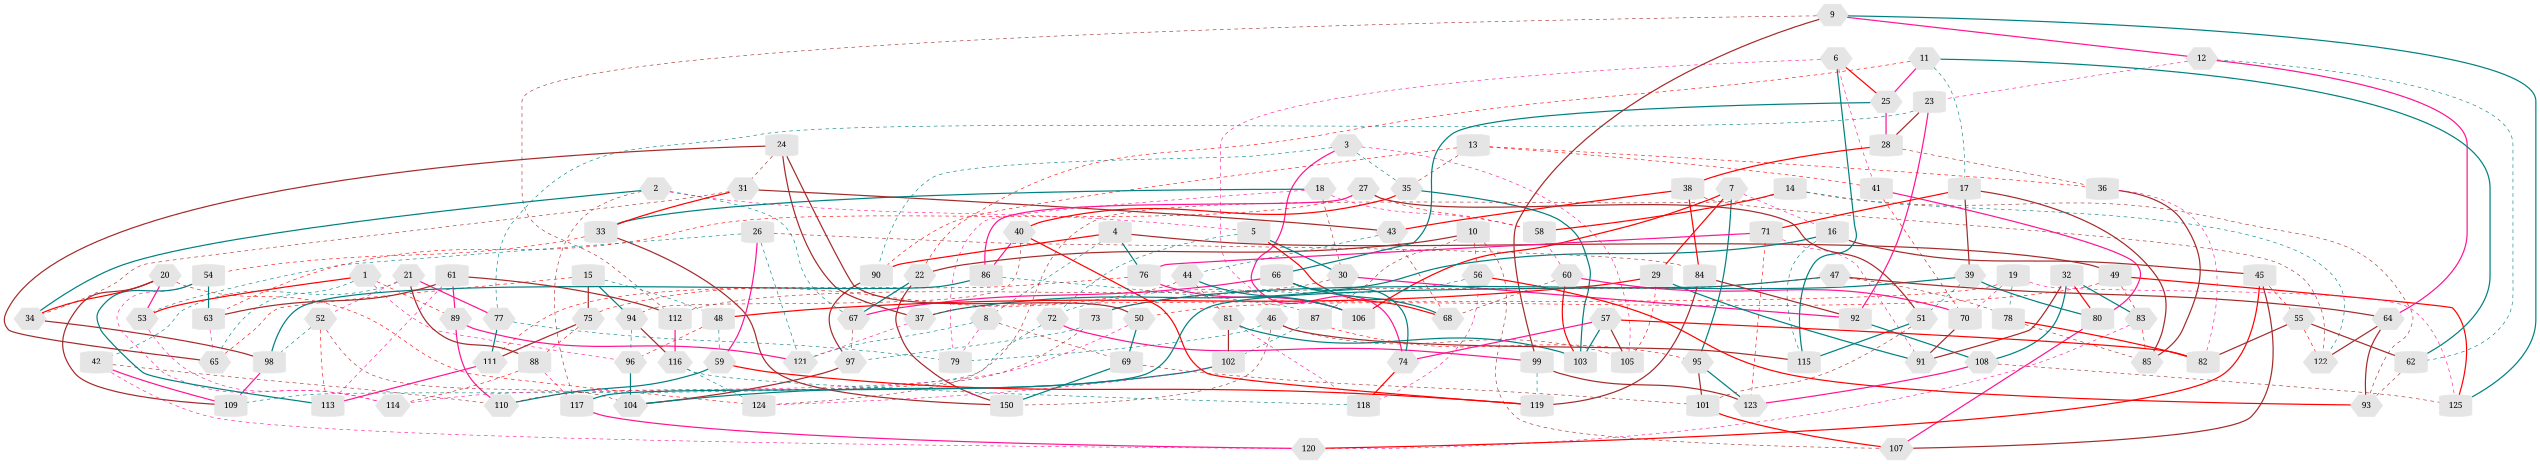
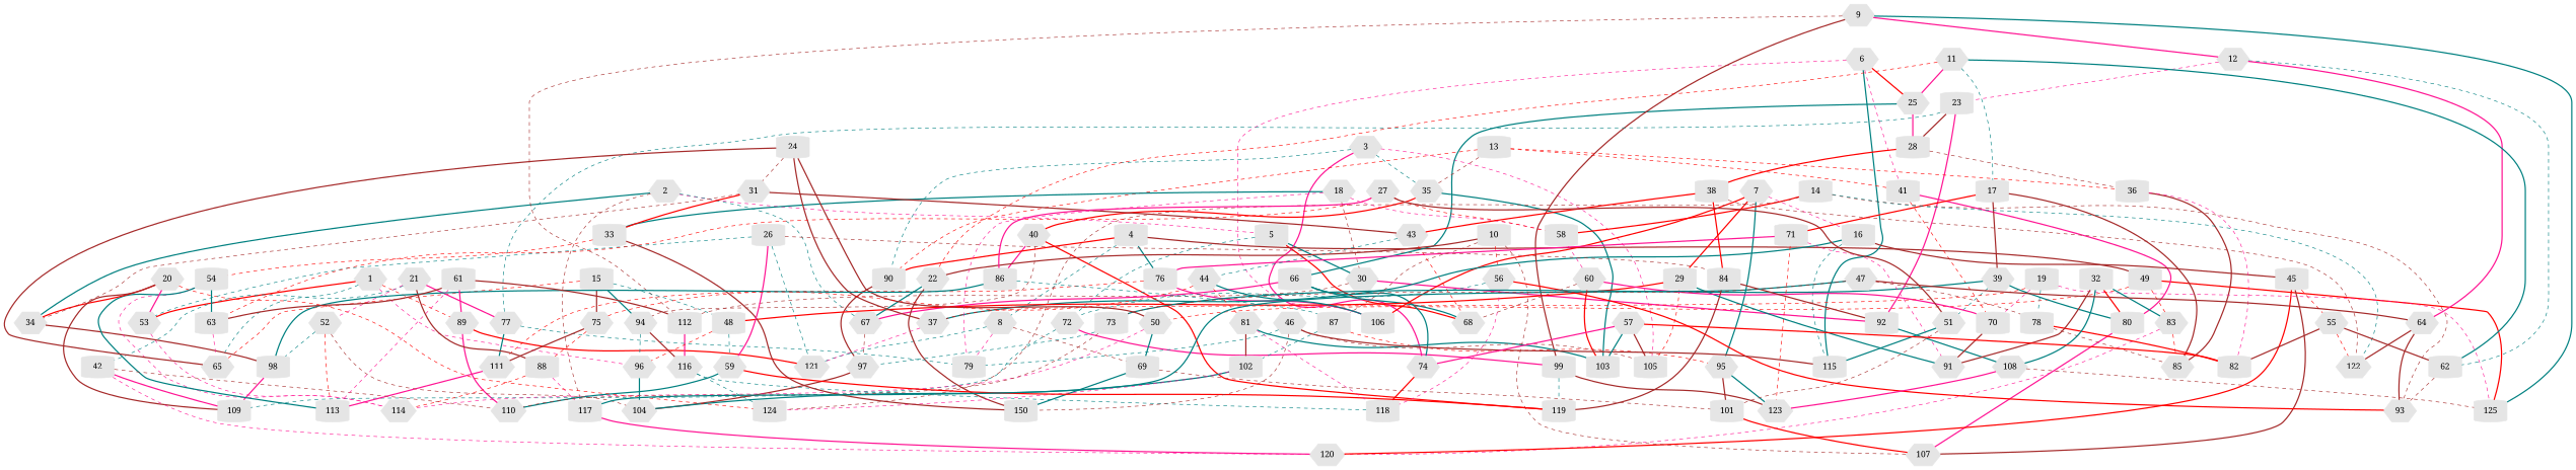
  graph {
    fontname="Noto Serif"
    node [color=gray90 fontname="Noto Serif" shape=hexagon style=filled]
    edge [color=brown fontname="Noto Serif" style=bold]
    1
    53
    65
    89
    96
    114
    121
    110
    104
    5 [shape=cylinder]
    2
    34
    67
    117 [shape=cylinder]
    30
    68
    72
    98 [shape=cylinder]
    97
    120
    3
    35
    74
    90 [shape=cylinder]
    105 [shape=cylinder]
    40
    103 [shape=cylinder]
    118 [shape=cylinder]
    4 [shape=cylinder]
    8
    49 [shape=cylinder]
    76 [shape=cylinder]
    69 [shape=cylinder]
    79 [shape=cylinder]
    125 [shape=cylinder]
    50
    83
    106 [shape=cylinder]
    111
    112 [shape=cylinder]
    92 [shape=cylinder]
    99 [shape=cylinder]
    109 [shape=cylinder]
    6
    25
    41 [shape=cylinder]
    115 [shape=cylinder]
    28 [shape=cylinder]
    66 [shape=cylinder]
    70 [shape=cylinder]
    80 [shape=cylinder]
    7
    16 [shape=cylinder]
    29 [shape=cylinder]
    95
    37
    45 [shape=cylinder]
    48 [shape=cylinder]
    91
    101 [shape=cylinder]
    123
    n62 [label=150 shape=cylinder]
    9
    12
    62 [shape=cylinder]
    23 [shape=cylinder]
    64
    119 [shape=cylinder]
    116
    10 [shape=cylinder]
    22
    56
    87 [shape=cylinder]
    107
    93
    102 [shape=cylinder]
    11
    17 [shape=cylinder]
    39
    71 [shape=cylinder]
    85
    77
    122
    13 [shape=cylinder]
    36 [shape=cylinder]
    82 [shape=cylinder]
    14 [shape=cylinder]
    58 [shape=cylinder]
    124 [shape=cylinder]
    60
    15 [shape=cylinder]
    75
    94
    59
    88 [shape=cylinder]
    55
    51
    73 [shape=cylinder]
    18
    33 [shape=cylinder]
    54 [shape=cylinder]
    19 [shape=cylinder]
    78 [shape=cylinder]
    20
    42 [shape=cylinder]
    21
    52
    113 [shape=cylinder]
    38 [shape=cylinder]
    108
    24 [shape=cylinder]
    31
    43
    26 [shape=cylinder]
    84 [shape=cylinder]
    27
    63 [shape=cylinder]
    86 [shape=cylinder]
    44
    32 [shape=cylinder]
    81
    46
    47
    57
    61 [shape=cylinder]
    1 -- 53 [color=red]
    1 -- 65 [color=teal style=dashed]
    1 -- 89 [color=red style=dashed]
    1 -- 96 [color=deeppink style=dashed]
    53 -- 114 [color=deeppink style=dashed]
-   89 -- 121 [color=deeppink]
+   89 -- 121 [color=red]
    89 -- 110 [color=deeppink]
    96 -- 104 [color=teal]
    5 -- 30 [color=teal]
    5 -- 68 [color=red]
    5 -- 72 [color=teal style=dashed]
    2 -- 5 [color=deeppink style=dashed]
    2 -- 34 [color=teal]
    2 -- 67 [color=teal style=dashed]
    2 -- 117 [style=dashed]
    34 -- 98
    67 -- 97 [style=dashed]
    117 -- 120 [color=deeppink]
    30 -- 112 [style=dashed]
    30 -- 92 [color=deeppink]
    72 -- 99 [color=deeppink]
    72 -- 109 [color=teal style=dashed]
    98 -- 109 [color=deeppink]
    97 -- 104
    3 -- 35 [color=teal style=dashed]
    3 -- 74 [color=deeppink]
    3 -- 90 [color=teal style=dashed]
    3 -- 105 [color=deeppink style=dashed]
    35 -- 40 [color=red]
    35 -- 103 [color=teal]
    74 -- 118 [color=red]
    90 -- 97
    40 -- 119 [color=red]
    40 -- 94 [style=dashed]
    40 -- 86 [color=deeppink]
    4 -- 90 [color=red]
    4 -- 8 [color=teal style=dashed]
    4 -- 49
    4 -- 76 [color=teal]
    8 -- 121 [color=teal style=dashed]
    8 -- 69 [style=dashed]
    8 -- 79 [color=deeppink style=dashed]
    49 -- 125 [color=red]
    49 -- 50 [color=red style=dashed]
    49 -- 83 [color=red style=dashed]
    76 -- 106 [color=deeppink]
    76 -- 111 [color=red style=dashed]
    69 -- 101 [style=dashed]
    69 -- n62 [color=teal]
    50 -- 114 [color=deeppink style=dashed]
    50 -- 69 [color=teal]
    83 -- 120 [color=deeppink style=dashed]
    83 -- 85 [color=red style=dashed]
    111 -- 113 [color=deeppink]
    112 -- 116 [color=deeppink]
    92 -- 108 [color=teal]
    99 -- 123
    99 -- 119 [color=teal style=dashed]
    6 -- 106 [color=deeppink style=dashed]
    6 -- 25 [color=red]
    6 -- 41 [color=deeppink style=dashed]
    6 -- 115 [color=teal]
    25 -- 28 [color=deeppink]
    25 -- 66 [color=teal]
    41 -- 70 [color=red style=dashed]
    41 -- 80 [color=deeppink]
    28 -- 36 [style=dashed]
    28 -- 38 [color=red]
    66 -- 67 [color=deeppink]
    66 -- 68 [color=teal]
    66 -- 74 [color=teal]
    70 -- 91
    80 -- 107 [color=deeppink]
    7 -- 106 [color=red]
    7 -- 16 [color=deeppink style=dashed]
    7 -- 29 [color=red]
    7 -- 95 [color=teal]
    16 -- 115 [color=teal style=dashed]
    16 -- 37 [color=teal]
    16 -- 45
    29 -- 105 [color=red style=dashed]
    29 -- 48 [color=red]
    29 -- 91 [color=teal]
    95 -- 101
    95 -- 123 [color=teal]
    37 -- 121 [color=deeppink style=dashed]
    45 -- 120 [color=red]
    45 -- 107
    45 -- 55 [color=red style=dashed]
    48 -- 96 [color=red style=dashed]
    48 -- 59 [color=teal style=dashed]
    101 -- 107 [color=red]
    9 -- 125 [color=teal]
    9 -- 112 [style=dashed]
    9 -- 99
    9 -- 12 [color=deeppink]
    12 -- 62 [color=teal style=dashed]
    12 -- 23 [color=deeppink style=dashed]
    12 -- 64 [color=deeppink]
    62 -- 93 [style=dashed]
    23 -- 92 [color=deeppink]
    23 -- 28
    23 -- 77 [color=teal style=dashed]
    64 -- 93
    64 -- 122
    116 -- 118 [color=teal style=dashed]
    116 -- 124 [color=teal style=dashed]
    10 -- 22
    10 -- 56 [color=red style=dashed]
    10 -- 87 [style=dashed]
    10 -- 107 [style=dashed]
    22 -- 67 [color=teal]
    22 -- n62
    56 -- 72 [color=teal style=dashed]
    56 -- 118 [color=deeppink style=dashed]
    56 -- 93 [color=red]
    87 -- 95 [color=red style=dashed]
    87 -- 102 [color=teal style=dashed]
    102 -- 104 [color=teal]
    102 -- 124 [color=deeppink style=dashed]
    11 -- 25 [color=deeppink]
    11 -- 62 [color=teal]
    11 -- 22 [color=red style=dashed]
    11 -- 17 [color=teal style=dashed]
    17 -- 39
    17 -- 71 [color=red]
    17 -- 85
    39 -- 80 [color=teal]
    39 -- 51 [color=teal style=dashed]
    39 -- 73 [color=teal]
    71 -- 76 [color=deeppink]
    71 -- 91 [color=deeppink style=dashed]
    71 -- 123 [color=red style=dashed]
    77 -- 79 [color=teal style=dashed]
    77 -- 111 [color=teal]
    13 -- 35 [style=dashed]
    13 -- 90 [color=red style=dashed]
    13 -- 41 [color=red style=dashed]
    13 -- 36 [color=red style=dashed]
    36 -- 85
    36 -- 82 [color=deeppink style=dashed]
    14 -- 93 [style=dashed]
    14 -- 122 [color=teal style=dashed]
    14 -- 58 [color=red]
    14 -- 124 [style=dashed]
    58 -- 60 [color=deeppink style=dashed]
    60 -- 68 [style=dashed]
    60 -- 103 [color=red]
    60 -- 70 [color=deeppink]
    15 -- 65 [color=red style=dashed]
    15 -- 48 [color=teal style=dashed]
    15 -- 75
    15 -- 94 [color=teal]
    75 -- 111
    75 -- 88 [color=red style=dashed]
    94 -- 96 [color=teal style=dashed]
    94 -- 116
    59 -- 110 [color=teal]
    59 -- 119 [color=red]
    88 -- 114 [color=red style=dashed]
    88 -- 117 [color=deeppink style=dashed]
    55 -- 62
    55 -- 122 [color=red style=dashed]
    55 -- 82
    51 -- 115 [color=teal]
    51 -- 101 [style=dashed]
    73 -- 110 [style=dashed]
    73 -- 97 [color=teal style=dashed]
    18 -- 30 [style=dashed]
    18 -- 79 [color=deeppink style=dashed]
    18 -- 58 [color=deeppink style=dashed]
    18 -- 33 [color=teal]
    33 -- n62
    33 -- 54 [color=red style=dashed]
    54 -- 114 [color=deeppink style=dashed]
    54 -- 113 [color=teal]
    54 -- 63 [color=teal]
    19 -- 125 [color=deeppink style=dashed]
    19 -- 70 [color=deeppink style=dashed]
    19 -- 37 [color=red style=dashed]
    19 -- 78 [color=teal style=dashed]
    78 -- 85 [style=dashed]
    78 -- 82 [color=red]
    20 -- 53 [color=deeppink]
    20 -- 34 [color=red]
    20 -- 109
    20 -- 124 [color=red style=dashed]
    42 -- 110 [style=dashed]
    42 -- 120 [color=deeppink style=dashed]
    42 -- 109 [color=deeppink]
    21 -- 77 [color=deeppink]
    21 -- 88
    21 -- 42 [color=teal style=dashed]
    21 -- 52 [color=deeppink style=dashed]
    52 -- 104 [style=dashed]
    52 -- 98 [color=teal style=dashed]
    52 -- 113 [color=red style=dashed]
    38 -- 122 [style=dashed]
    38 -- 43 [color=red]
    38 -- 84 [color=red]
    108 -- 125 [style=dashed]
    108 -- 123 [color=deeppink]
    24 -- 65
    24 -- 50
    24 -- 37
    24 -- 31 [style=dashed]
    31 -- 34 [style=dashed]
    31 -- 33 [color=red]
    31 -- 43
    43 -- 68 [color=red style=dashed]
    43 -- 44 [color=teal style=dashed]
    26 -- 53 [color=teal style=dashed]
    26 -- 121 [color=teal style=dashed]
    26 -- 59 [color=deeppink]
    26 -- 84 [style=dashed]
    84 -- 92
    84 -- 119
    27 -- 58 [color=red style=dashed]
    27 -- 51
    27 -- 63 [color=red style=dashed]
    27 -- 86 [color=deeppink]
    63 -- 65 [color=deeppink style=dashed]
    86 -- 98 [color=teal]
    86 -- 87 [color=teal style=dashed]
    44 -- 106 [color=teal]
    44 -- 75 [color=red style=dashed]
    44 -- 81 [color=red style=dashed]
    32 -- 83 [color=teal]
    32 -- 80 [color=red]
    32 -- 91
    32 -- 108 [color=teal]
    81 -- 103 [color=teal]
    81 -- 118 [color=deeppink style=dashed]
    81 -- 102
    46 -- 105 [style=dashed]
    46 -- 79 [color=teal style=dashed]
    46 -- 115
    46 -- n62 [style=dashed]
    47 -- 117 [color=teal]
    47 -- 64
    47 -- 73 [style=dashed]
    47 -- 78 [style=dashed]
    57 -- 74 [color=deeppink]
    57 -- 105
    57 -- 103 [color=teal]
    57 -- 82 [color=red]
    61 -- 89 [color=deeppink]
    61 -- 112
    61 -- 113 [color=deeppink style=dashed]
    61 -- 63
  }
